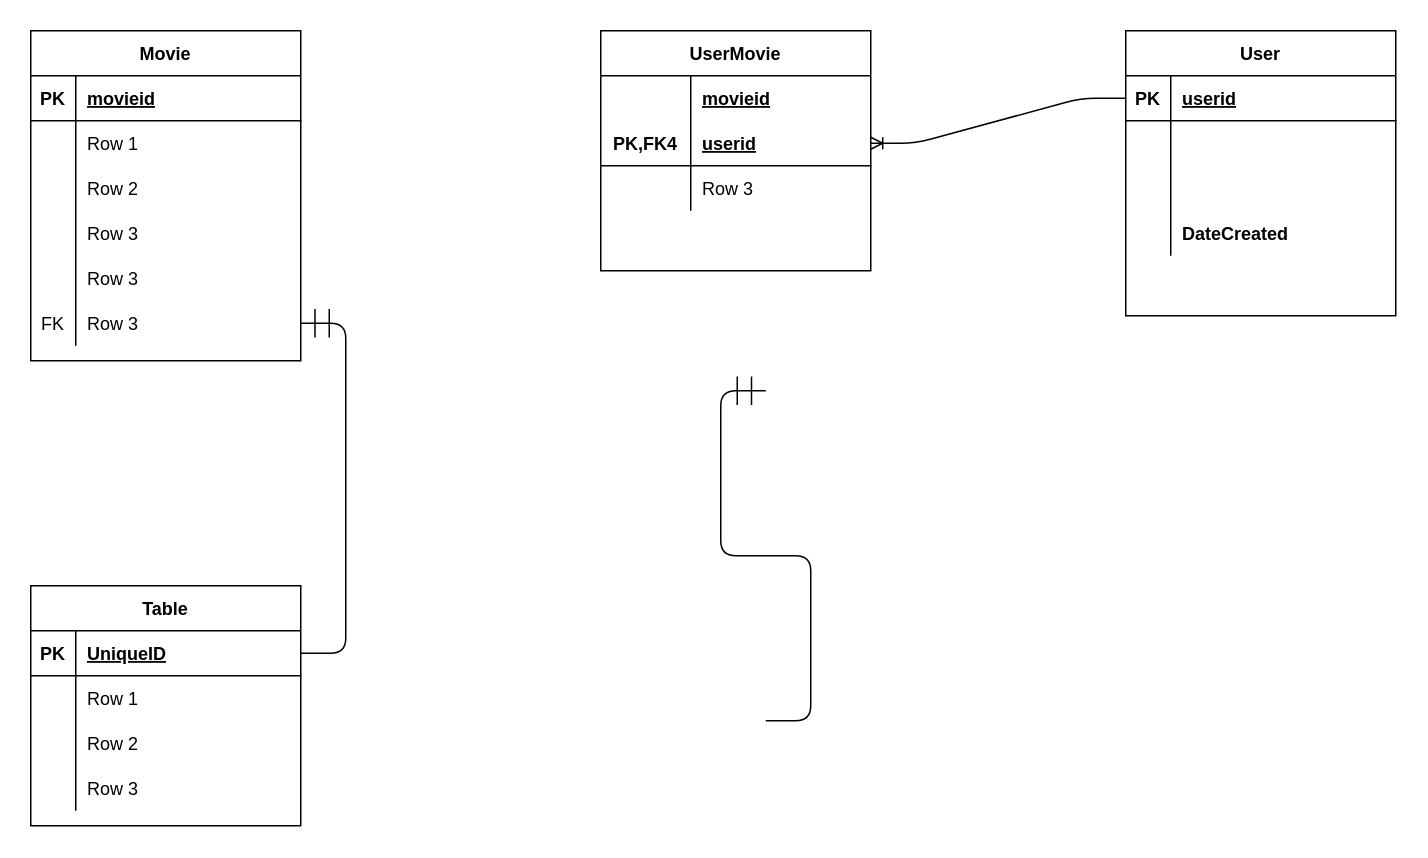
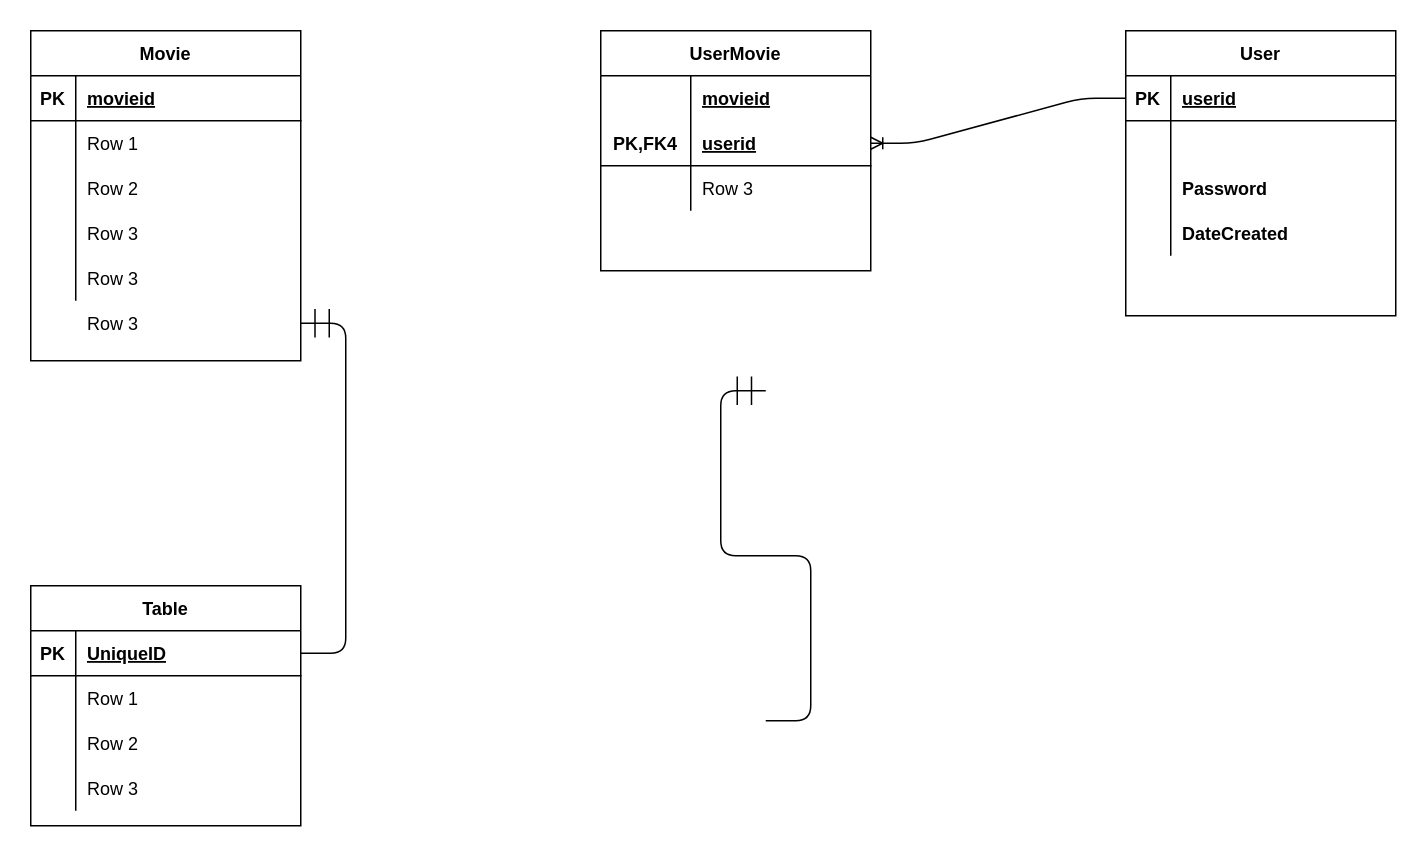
  <mxCell id="0" />
  <mxCell id="1" parent="0" />
  <mxCell id="2" value="Movie" style="shape=table;startSize=30;container=1;collapsible=1;childLayout=tableLayout;fixedRows=1;rowLines=0;fontStyle=1;align=center;resizeLast=1;" vertex="1" parent="1"><mxGeometry x="20" y="20" width="180" height="220" as="geometry" /></mxCell>
  <mxCell id="3" value="" style="shape=partialRectangle;collapsible=0;dropTarget=0;pointerEvents=0;fillColor=none;top=0;left=0;bottom=1;right=0;points=[[0,0.5],[1,0.5]];portConstraint=eastwest;" vertex="1" parent="2"><mxGeometry y="30" width="180" height="30" as="geometry" /></mxCell>
  <mxCell id="4" value="PK" style="shape=partialRectangle;connectable=0;fillColor=none;top=0;left=0;bottom=0;right=0;fontStyle=1;overflow=hidden;" vertex="1" parent="3"><mxGeometry width="30" height="30" as="geometry" /></mxCell>
  <mxCell id="5" value="movieid" style="shape=partialRectangle;connectable=0;fillColor=none;top=0;left=0;bottom=0;right=0;align=left;spacingLeft=6;fontStyle=5;overflow=hidden;" vertex="1" parent="3"><mxGeometry x="30" width="150" height="30" as="geometry" /></mxCell>
  <mxCell id="6" value="" style="shape=partialRectangle;collapsible=0;dropTarget=0;pointerEvents=0;fillColor=none;top=0;left=0;bottom=0;right=0;points=[[0,0.5],[1,0.5]];portConstraint=eastwest;" vertex="1" parent="2"><mxGeometry y="60" width="180" height="30" as="geometry" /></mxCell>
  <mxCell id="7" value="" style="shape=partialRectangle;connectable=0;fillColor=none;top=0;left=0;bottom=0;right=0;editable=1;overflow=hidden;" vertex="1" parent="6"><mxGeometry width="30" height="30" as="geometry" /></mxCell>
  <mxCell id="8" value="Row 1" style="shape=partialRectangle;connectable=0;fillColor=none;top=0;left=0;bottom=0;right=0;align=left;spacingLeft=6;overflow=hidden;" vertex="1" parent="6"><mxGeometry x="30" width="150" height="30" as="geometry" /></mxCell>
  <mxCell id="9" value="" style="shape=partialRectangle;collapsible=0;dropTarget=0;pointerEvents=0;fillColor=none;top=0;left=0;bottom=0;right=0;points=[[0,0.5],[1,0.5]];portConstraint=eastwest;" vertex="1" parent="2"><mxGeometry y="90" width="180" height="30" as="geometry" /></mxCell>
  <mxCell id="10" value="" style="shape=partialRectangle;connectable=0;fillColor=none;top=0;left=0;bottom=0;right=0;editable=1;overflow=hidden;" vertex="1" parent="9"><mxGeometry width="30" height="30" as="geometry" /></mxCell>
  <mxCell id="11" value="Row 2" style="shape=partialRectangle;connectable=0;fillColor=none;top=0;left=0;bottom=0;right=0;align=left;spacingLeft=6;overflow=hidden;" vertex="1" parent="9"><mxGeometry x="30" width="150" height="30" as="geometry" /></mxCell>
  <mxCell id="12" value="" style="shape=partialRectangle;collapsible=0;dropTarget=0;pointerEvents=0;fillColor=none;top=0;left=0;bottom=0;right=0;points=[[0,0.5],[1,0.5]];portConstraint=eastwest;" vertex="1" parent="2"><mxGeometry y="120" width="180" height="30" as="geometry" /></mxCell>
  <mxCell id="13" value="" style="shape=partialRectangle;connectable=0;fillColor=none;top=0;left=0;bottom=0;right=0;editable=1;overflow=hidden;" vertex="1" parent="12"><mxGeometry width="30" height="30" as="geometry" /></mxCell>
  <mxCell id="14" value="Row 3" style="shape=partialRectangle;connectable=0;fillColor=none;top=0;left=0;bottom=0;right=0;align=left;spacingLeft=6;overflow=hidden;" vertex="1" parent="12"><mxGeometry x="30" width="150" height="30" as="geometry" /></mxCell>
  <mxCell id="15" value="" style="shape=partialRectangle;collapsible=0;dropTarget=0;pointerEvents=0;fillColor=none;top=0;left=0;bottom=0;right=0;points=[[0,0.5],[1,0.5]];portConstraint=eastwest;" vertex="1" parent="2"><mxGeometry y="150" width="180" height="30" as="geometry" /></mxCell>
  <mxCell id="16" value="" style="shape=partialRectangle;connectable=0;fillColor=none;top=0;left=0;bottom=0;right=0;editable=1;overflow=hidden;" vertex="1" parent="15"><mxGeometry width="30" height="30" as="geometry" /></mxCell>
  <mxCell id="17" value="Row 3" style="shape=partialRectangle;connectable=0;fillColor=none;top=0;left=0;bottom=0;right=0;align=left;spacingLeft=6;overflow=hidden;" vertex="1" parent="15"><mxGeometry x="30" width="150" height="30" as="geometry" /></mxCell>
  <mxCell id="18" value="" style="shape=partialRectangle;collapsible=0;dropTarget=0;pointerEvents=0;fillColor=none;top=0;left=0;bottom=0;right=0;points=[[0,0.5],[1,0.5]];portConstraint=eastwest;" vertex="1" parent="2"><mxGeometry y="180" width="180" height="30" as="geometry" /></mxCell>
- <mxCell id="19" value="FK" style="shape=partialRectangle;connectable=0;fillColor=none;top=0;left=0;bottom=0;right=0;editable=1;overflow=hidden;" vertex="1" parent="18"><mxGeometry width="30" height="30" as="geometry" /></mxCell>
  <mxCell id="20" value="Row 3" style="shape=partialRectangle;connectable=0;fillColor=none;top=0;left=0;bottom=0;right=0;align=left;spacingLeft=6;overflow=hidden;" vertex="1" parent="18"><mxGeometry x="30" width="150" height="30" as="geometry" /></mxCell>
  <mxCell id="21" value="User" style="shape=table;startSize=30;container=1;collapsible=1;childLayout=tableLayout;fixedRows=1;rowLines=0;fontStyle=1;align=center;resizeLast=1;" vertex="1" parent="1"><mxGeometry x="750" y="20" width="180" height="190" as="geometry" /></mxCell>
  <mxCell id="22" value="" style="shape=partialRectangle;collapsible=0;dropTarget=0;pointerEvents=0;fillColor=none;top=0;left=0;bottom=1;right=0;points=[[0,0.5],[1,0.5]];portConstraint=eastwest;" vertex="1" parent="21"><mxGeometry y="30" width="180" height="30" as="geometry" /></mxCell>
  <mxCell id="23" value="PK" style="shape=partialRectangle;connectable=0;fillColor=none;top=0;left=0;bottom=0;right=0;fontStyle=1;overflow=hidden;" vertex="1" parent="22"><mxGeometry width="30" height="30" as="geometry" /></mxCell>
  <mxCell id="24" value="userid" style="shape=partialRectangle;connectable=0;fillColor=none;top=0;left=0;bottom=0;right=0;align=left;spacingLeft=6;fontStyle=5;overflow=hidden;" vertex="1" parent="22"><mxGeometry x="30" width="150" height="30" as="geometry" /></mxCell>
  <mxCell id="25" value="" style="shape=partialRectangle;collapsible=0;dropTarget=0;pointerEvents=0;fillColor=none;top=0;left=0;bottom=0;right=0;points=[[0,0.5],[1,0.5]];portConstraint=eastwest;" vertex="1" parent="21"><mxGeometry y="60" width="180" height="30" as="geometry" /></mxCell>
  <mxCell id="26" value="" style="shape=partialRectangle;connectable=0;fillColor=none;top=0;left=0;bottom=0;right=0;editable=1;overflow=hidden;" vertex="1" parent="25"><mxGeometry width="30" height="30" as="geometry" /></mxCell>
  <mxCell id="27" value="" style="shape=partialRectangle;collapsible=0;dropTarget=0;pointerEvents=0;fillColor=none;top=0;left=0;bottom=0;right=0;points=[[0,0.5],[1,0.5]];portConstraint=eastwest;" vertex="1" parent="21"><mxGeometry y="90" width="180" height="30" as="geometry" /></mxCell>
  <mxCell id="28" value="" style="shape=partialRectangle;connectable=0;fillColor=none;top=0;left=0;bottom=0;right=0;editable=1;overflow=hidden;" vertex="1" parent="27"><mxGeometry width="30" height="30" as="geometry" /></mxCell>
+ <mxCell id="29" value="Password" style="shape=partialRectangle;connectable=0;fillColor=none;top=0;left=0;bottom=0;right=0;align=left;spacingLeft=6;overflow=hidden;fontStyle=1" vertex="1" parent="27"><mxGeometry x="30" width="150" height="30" as="geometry" /></mxCell>
  <mxCell id="30" value="" style="shape=partialRectangle;collapsible=0;dropTarget=0;pointerEvents=0;fillColor=none;top=0;left=0;bottom=0;right=0;points=[[0,0.5],[1,0.5]];portConstraint=eastwest;" vertex="1" parent="21"><mxGeometry y="120" width="180" height="30" as="geometry" /></mxCell>
  <mxCell id="31" value="" style="shape=partialRectangle;connectable=0;fillColor=none;top=0;left=0;bottom=0;right=0;editable=1;overflow=hidden;" vertex="1" parent="30"><mxGeometry width="30" height="30" as="geometry" /></mxCell>
  <mxCell id="32" value="DateCreated" style="shape=partialRectangle;connectable=0;fillColor=none;top=0;left=0;bottom=0;right=0;align=left;spacingLeft=6;overflow=hidden;fontStyle=1" vertex="1" parent="30"><mxGeometry x="30" width="150" height="30" as="geometry" /></mxCell>
  <mxCell id="33" value="Table" style="shape=table;startSize=30;container=1;collapsible=1;childLayout=tableLayout;fixedRows=1;rowLines=0;fontStyle=1;align=center;resizeLast=1;" vertex="1" parent="1"><mxGeometry x="20" y="390" width="180" height="160" as="geometry" /></mxCell>
  <mxCell id="34" value="" style="shape=partialRectangle;collapsible=0;dropTarget=0;pointerEvents=0;fillColor=none;top=0;left=0;bottom=1;right=0;points=[[0,0.5],[1,0.5]];portConstraint=eastwest;" vertex="1" parent="33"><mxGeometry y="30" width="180" height="30" as="geometry" /></mxCell>
  <mxCell id="35" value="PK" style="shape=partialRectangle;connectable=0;fillColor=none;top=0;left=0;bottom=0;right=0;fontStyle=1;overflow=hidden;" vertex="1" parent="34"><mxGeometry width="30" height="30" as="geometry" /></mxCell>
  <mxCell id="36" value="UniqueID" style="shape=partialRectangle;connectable=0;fillColor=none;top=0;left=0;bottom=0;right=0;align=left;spacingLeft=6;fontStyle=5;overflow=hidden;" vertex="1" parent="34"><mxGeometry x="30" width="150" height="30" as="geometry" /></mxCell>
  <mxCell id="37" value="" style="shape=partialRectangle;collapsible=0;dropTarget=0;pointerEvents=0;fillColor=none;top=0;left=0;bottom=0;right=0;points=[[0,0.5],[1,0.5]];portConstraint=eastwest;" vertex="1" parent="33"><mxGeometry y="60" width="180" height="30" as="geometry" /></mxCell>
  <mxCell id="38" value="" style="shape=partialRectangle;connectable=0;fillColor=none;top=0;left=0;bottom=0;right=0;editable=1;overflow=hidden;" vertex="1" parent="37"><mxGeometry width="30" height="30" as="geometry" /></mxCell>
  <mxCell id="39" value="Row 1" style="shape=partialRectangle;connectable=0;fillColor=none;top=0;left=0;bottom=0;right=0;align=left;spacingLeft=6;overflow=hidden;" vertex="1" parent="37"><mxGeometry x="30" width="150" height="30" as="geometry" /></mxCell>
  <mxCell id="40" value="" style="shape=partialRectangle;collapsible=0;dropTarget=0;pointerEvents=0;fillColor=none;top=0;left=0;bottom=0;right=0;points=[[0,0.5],[1,0.5]];portConstraint=eastwest;" vertex="1" parent="33"><mxGeometry y="90" width="180" height="30" as="geometry" /></mxCell>
  <mxCell id="41" value="" style="shape=partialRectangle;connectable=0;fillColor=none;top=0;left=0;bottom=0;right=0;editable=1;overflow=hidden;" vertex="1" parent="40"><mxGeometry width="30" height="30" as="geometry" /></mxCell>
  <mxCell id="42" value="Row 2" style="shape=partialRectangle;connectable=0;fillColor=none;top=0;left=0;bottom=0;right=0;align=left;spacingLeft=6;overflow=hidden;" vertex="1" parent="40"><mxGeometry x="30" width="150" height="30" as="geometry" /></mxCell>
  <mxCell id="43" value="" style="shape=partialRectangle;collapsible=0;dropTarget=0;pointerEvents=0;fillColor=none;top=0;left=0;bottom=0;right=0;points=[[0,0.5],[1,0.5]];portConstraint=eastwest;" vertex="1" parent="33"><mxGeometry y="120" width="180" height="30" as="geometry" /></mxCell>
  <mxCell id="44" value="" style="shape=partialRectangle;connectable=0;fillColor=none;top=0;left=0;bottom=0;right=0;editable=1;overflow=hidden;" vertex="1" parent="43"><mxGeometry width="30" height="30" as="geometry" /></mxCell>
  <mxCell id="45" value="Row 3" style="shape=partialRectangle;connectable=0;fillColor=none;top=0;left=0;bottom=0;right=0;align=left;spacingLeft=6;overflow=hidden;" vertex="1" parent="43"><mxGeometry x="30" width="150" height="30" as="geometry" /></mxCell>
  <mxCell id="46" value="UserMovie" style="shape=table;startSize=30;container=1;collapsible=1;childLayout=tableLayout;fixedRows=1;rowLines=0;fontStyle=1;align=center;resizeLast=1;" vertex="1" parent="1"><mxGeometry x="400" y="20" width="180" height="160" as="geometry" /></mxCell>
  <mxCell id="47" value="" style="shape=partialRectangle;collapsible=0;dropTarget=0;pointerEvents=0;fillColor=none;top=0;left=0;bottom=0;right=0;points=[[0,0.5],[1,0.5]];portConstraint=eastwest;" vertex="1" parent="46"><mxGeometry y="30" width="180" height="30" as="geometry" /></mxCell>
  <mxCell id="48" value="movieid" style="shape=partialRectangle;connectable=0;fillColor=none;top=0;left=0;bottom=0;right=0;align=left;spacingLeft=6;fontStyle=5;overflow=hidden;" vertex="1" parent="47"><mxGeometry x="60" width="120" height="30" as="geometry" /></mxCell>
  <mxCell id="49" value="" style="shape=partialRectangle;collapsible=0;dropTarget=0;pointerEvents=0;fillColor=none;top=0;left=0;bottom=1;right=0;points=[[0,0.5],[1,0.5]];portConstraint=eastwest;" vertex="1" parent="46"><mxGeometry y="60" width="180" height="30" as="geometry" /></mxCell>
  <mxCell id="50" value="PK,FK4" style="shape=partialRectangle;connectable=0;fillColor=none;top=0;left=0;bottom=0;right=0;fontStyle=1;overflow=hidden;" vertex="1" parent="49"><mxGeometry width="60" height="30" as="geometry" /></mxCell>
  <mxCell id="51" value="userid" style="shape=partialRectangle;connectable=0;fillColor=none;top=0;left=0;bottom=0;right=0;align=left;spacingLeft=6;fontStyle=5;overflow=hidden;" vertex="1" parent="49"><mxGeometry x="60" width="120" height="30" as="geometry" /></mxCell>
  <mxCell id="52" value="" style="shape=partialRectangle;collapsible=0;dropTarget=0;pointerEvents=0;fillColor=none;top=0;left=0;bottom=0;right=0;points=[[0,0.5],[1,0.5]];portConstraint=eastwest;" vertex="1" parent="46"><mxGeometry y="90" width="180" height="30" as="geometry" /></mxCell>
  <mxCell id="53" value="" style="shape=partialRectangle;connectable=0;fillColor=none;top=0;left=0;bottom=0;right=0;editable=1;overflow=hidden;" vertex="1" parent="52"><mxGeometry width="60" height="30" as="geometry" /></mxCell>
  <mxCell id="54" value="Row 3" style="shape=partialRectangle;connectable=0;fillColor=none;top=0;left=0;bottom=0;right=0;align=left;spacingLeft=6;overflow=hidden;" vertex="1" parent="52"><mxGeometry x="60" width="120" height="30" as="geometry" /></mxCell>
  <mxCell id="55" value="" style="shape=partialRectangle;collapsible=0;dropTarget=0;pointerEvents=0;fillColor=none;top=0;left=0;bottom=0;right=0;points=[[0,0.5],[1,0.5]];portConstraint=eastwest;" vertex="1" parent="46"><mxGeometry y="120" width="180" height="30" as="geometry" /></mxCell>
  <mxCell id="56" value="" style="shape=partialRectangle;connectable=0;fillColor=none;top=0;left=0;bottom=0;right=0;editable=1;overflow=hidden;" vertex="1" parent="55"><mxGeometry width="60" height="30" as="geometry" /></mxCell>
  <mxCell id="57" value="" style="edgeStyle=entityRelationEdgeStyle;fontSize=12;html=1;endArrow=ERmandOne;endSize=17;exitX=1;exitY=0.5;exitDx=0;exitDy=0;entryX=1;entryY=0.5;entryDx=0;entryDy=0;" edge="1" parent="1" source="34" target="18"><mxGeometry width="100" height="100" relative="1" as="geometry"><mxPoint x="610" y="450" as="sourcePoint" /><mxPoint x="710" y="350" as="targetPoint" /></mxGeometry></mxCell>
  <mxCell id="58" value="" style="edgeStyle=entityRelationEdgeStyle;fontSize=12;html=1;endArrow=ERmandOne;endSize=17;exitX=1;exitY=0.5;exitDx=0;exitDy=0;entryX=1;entryY=0.5;entryDx=0;entryDy=0;" edge="1" parent="1"><mxGeometry width="100" height="100" relative="1" as="geometry"><mxPoint x="510" y="480" as="sourcePoint" /><mxPoint x="510" y="260" as="targetPoint" /></mxGeometry></mxCell>
  <mxCell id="59" value="" style="edgeStyle=entityRelationEdgeStyle;fontSize=12;html=1;endArrow=ERoneToMany;exitX=0;exitY=0.5;exitDx=0;exitDy=0;entryX=1;entryY=0.5;entryDx=0;entryDy=0;" edge="1" parent="1" source="22" target="49"><mxGeometry width="100" height="100" relative="1" as="geometry"><mxPoint x="720" y="390" as="sourcePoint" /><mxPoint x="820" y="290" as="targetPoint" /></mxGeometry></mxCell>
